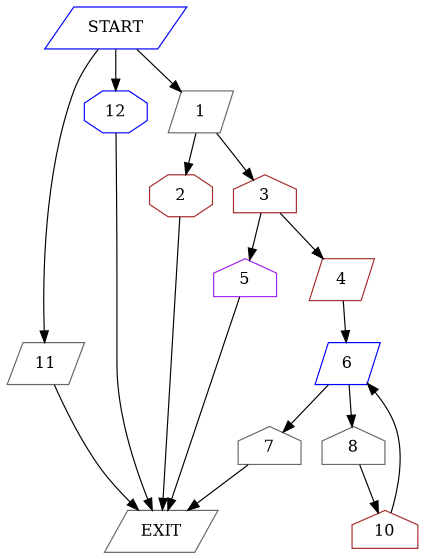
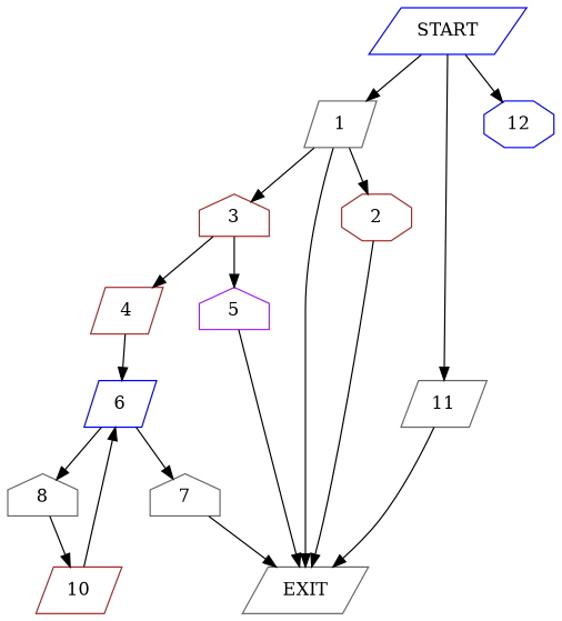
  digraph {
    node [color=gray40 shape=parallelogram]
    n1 [color=blue label=START]
    1
    11
    12 [color=blue shape=octagon]
    2 [color=brown shape=octagon]
    3 [color=brown shape=house]
    n7 [label=EXIT]
    4 [color=brown]
    5 [color=purple shape=house]
    6 [color=blue]
    7 [shape=house]
    8 [shape=house]
-   10 [color=brown shape=house]
+   10 [color=brown]
    n1 -> 1
    n1 -> 11
    n1 -> 12
    1 -> 2
    1 -> 3
    11 -> n7
-   12 -> n7
+   1 -> n7
    2 -> n7
    3 -> 4
    3 -> 5
    4 -> 6
    5 -> n7
    6 -> 7
    6 -> 8
    7 -> n7
    8 -> 10
    10 -> 6
  }
